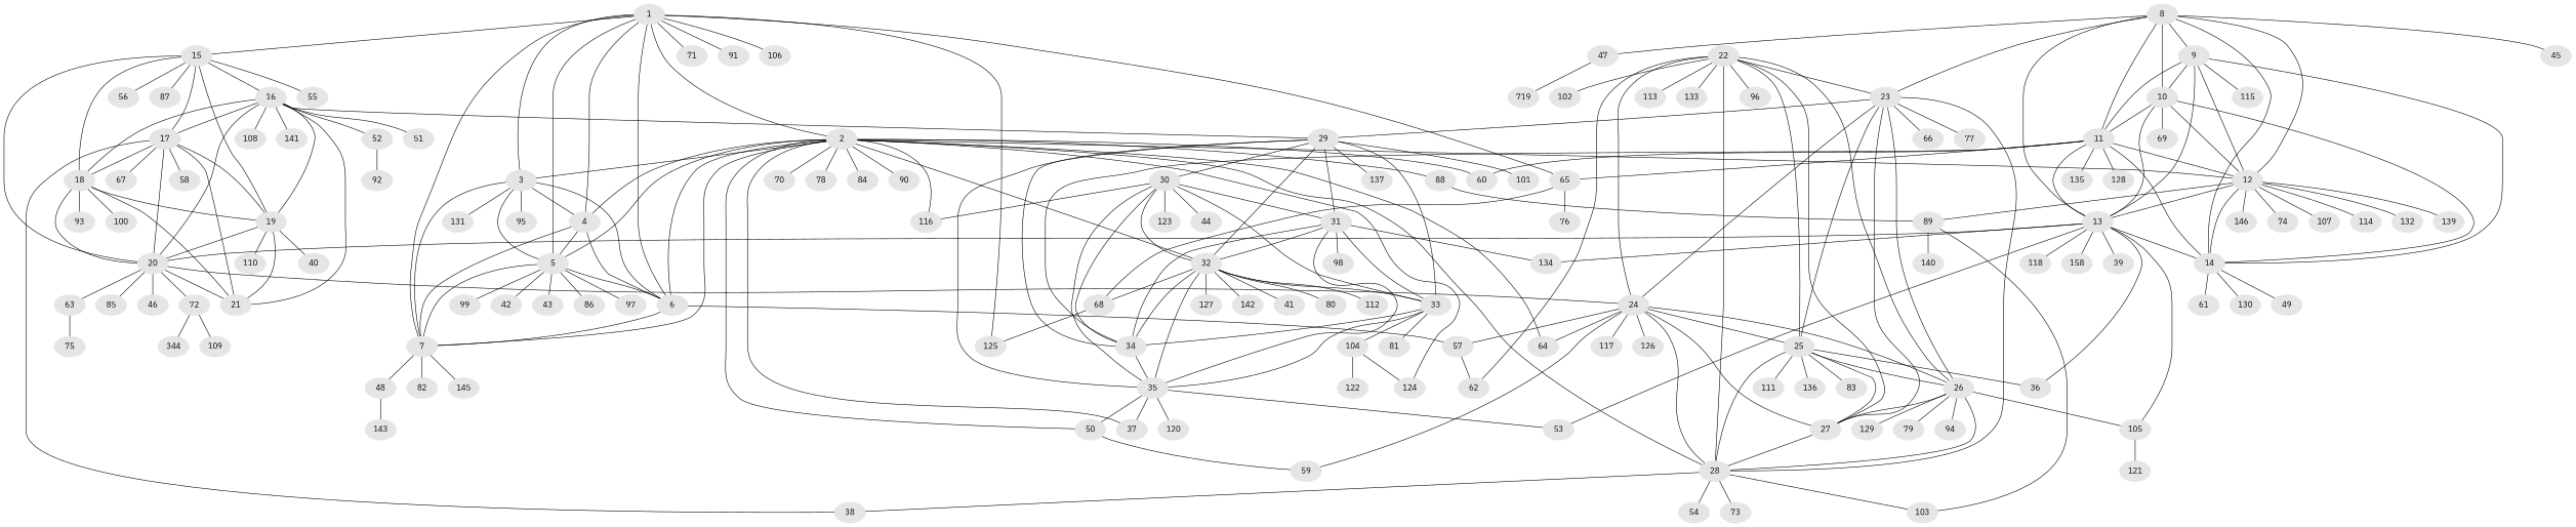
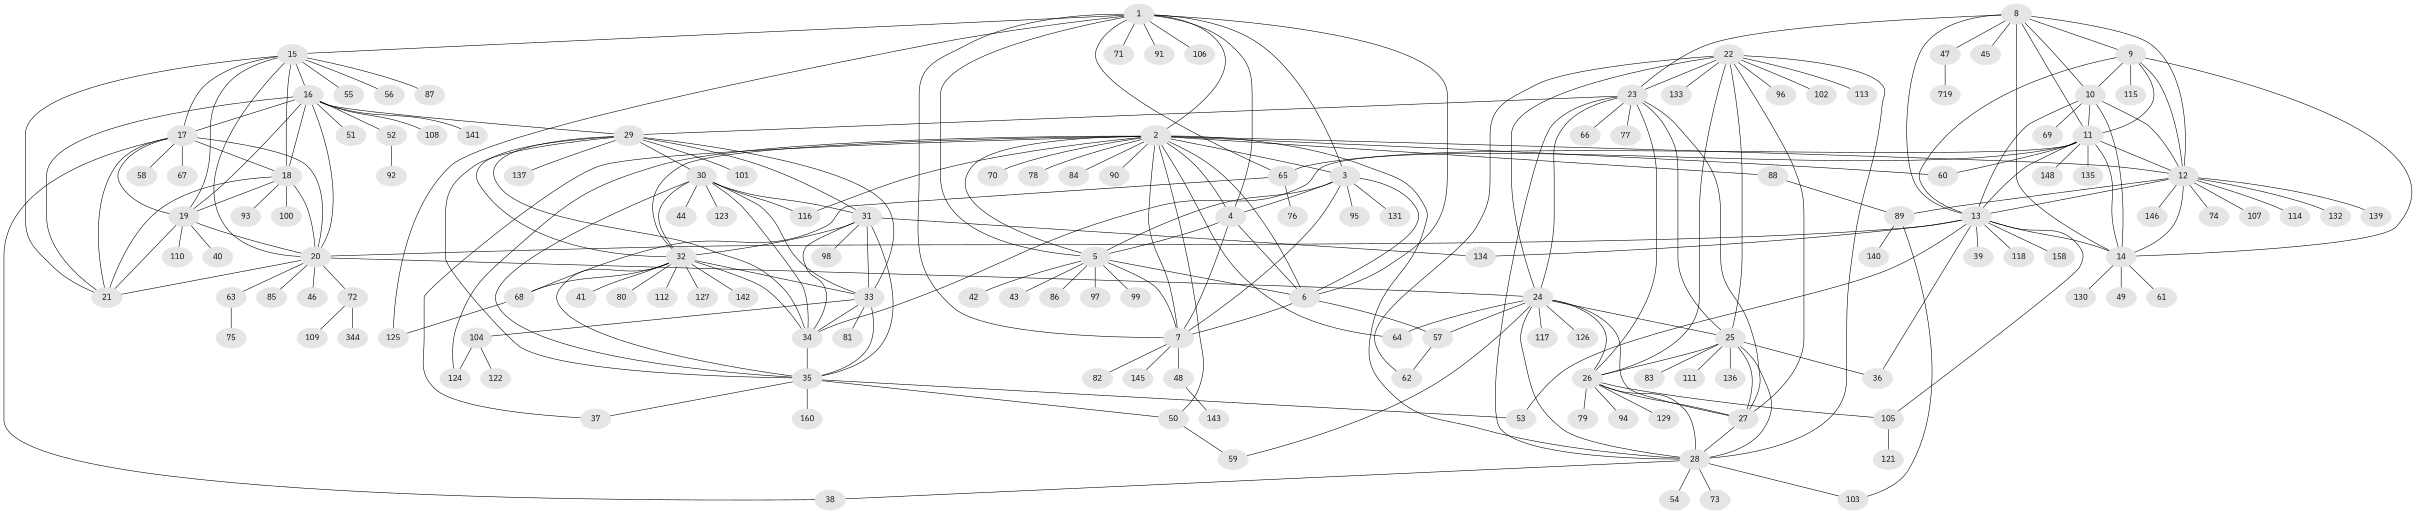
  graph {
    fontname="IBM Plex Sans"
    node [color=gray90 fontname="IBM Plex Sans" style=filled]
    edge [fontname="IBM Plex Sans"]
    1
    2
    3
    4
    5
    6
    7
    15
    65
    71
    91
    106
    125
    12
    28
    32
    37
    50
    60
    64
    70
    78
    84
    88
    90
    116
    124
    95
    131
    42
    43
    86
    97
    99
    57
    48
    82
    145
    20
    16
    17
    18
    19
    21
    55
    56
    87
    68
    76
    13
    14
    74
    89
    107
    114
    132
    139
    146
    38
    54
    73
    103
    34
    33
    35
    41
    80
    112
    127
    142
    59
    62
    143
    8
    9
    10
    11
    23
    45
    47
    115
    69
-   128
+   128 [label=148]
    135
    36
    39
    53
    105
    118
    134
    n91 [label=158]
    49
    61
    130
    29
    24
    25
    26
    27
    66
    77
    n102 [label=719]
    140
    46
    63
    72
    85
    121
    51
    52
    108
    141
    58
    67
    93
    100
    40
    110
    30
    31
    101
    137
    92
    117
    126
    75
    109
    n128 [label=344]
    22
    96
    102
    113
    133
    83
    111
    136
    79
    94
    129
    44
    123
    98
    81
    104
-   120
+   120 [label=160]
    122
    1 -- 2
    1 -- 3
    1 -- 4
    1 -- 5
    1 -- 6
    1 -- 7
    1 -- 15
    1 -- 65
    1 -- 71
    1 -- 91
    1 -- 106
    1 -- 125
    2 -- 3
    2 -- 4
    2 -- 5
    2 -- 6
    2 -- 7
    2 -- 12
    2 -- 28
    2 -- 32
    2 -- 37
    2 -- 50
    2 -- 60
    2 -- 64
    2 -- 70
    2 -- 78
    2 -- 84
    2 -- 88
    2 -- 90
    2 -- 116
    2 -- 124
    3 -- 4
    3 -- 5
    3 -- 6
    3 -- 7
    3 -- 95
    3 -- 131
    4 -- 5
    4 -- 6
    4 -- 7
    5 -- 6
    5 -- 7
    5 -- 42
    5 -- 43
    5 -- 86
    5 -- 97
    5 -- 99
    6 -- 7
    6 -- 57
    7 -- 48
    7 -- 82
    7 -- 145
    15 -- 20
    15 -- 16
    15 -- 17
    15 -- 18
    15 -- 19
+   15 -- 21
    15 -- 55
    15 -- 56
    15 -- 87
    65 -- 68
    65 -- 76
    12 -- 13
    12 -- 14
    12 -- 74
    12 -- 89
    12 -- 107
    12 -- 114
    12 -- 132
    12 -- 139
    12 -- 146
    28 -- 38
    28 -- 54
    28 -- 73
    28 -- 103
    32 -- 68
    32 -- 34
    32 -- 33
    32 -- 35
    32 -- 41
    32 -- 80
    32 -- 112
    32 -- 127
    32 -- 142
    50 -- 59
    88 -- 89
    57 -- 62
    48 -- 143
    20 -- 21
    20 -- 24
    20 -- 46
    20 -- 63
    20 -- 72
    20 -- 85
    16 -- 20
    16 -- 17
    16 -- 18
    16 -- 19
    16 -- 21
    16 -- 29
    16 -- 51
    16 -- 52
    16 -- 108
    16 -- 141
    17 -- 20
    17 -- 18
    17 -- 19
    17 -- 21
    17 -- 38
    17 -- 58
    17 -- 67
    18 -- 20
    18 -- 19
    18 -- 21
    18 -- 93
    18 -- 100
    19 -- 20
    19 -- 21
    19 -- 40
    19 -- 110
    68 -- 125
    13 -- 20
    13 -- 14
    13 -- 36
    13 -- 39
    13 -- 53
    13 -- 105
    13 -- 118
    13 -- 134
    13 -- n91
    14 -- 49
    14 -- 61
    14 -- 130
    89 -- 103
    89 -- 140
    34 -- 35
    33 -- 34
    33 -- 35
    33 -- 81
    33 -- 104
    35 -- 37
    35 -- 50
    35 -- 53
    35 -- 120
    8 -- 12
    8 -- 13
    8 -- 14
    8 -- 9
    8 -- 10
    8 -- 11
    8 -- 23
    8 -- 45
    8 -- 47
    9 -- 12
    9 -- 13
    9 -- 14
    9 -- 10
    9 -- 11
    9 -- 115
    10 -- 12
    10 -- 13
    10 -- 14
    10 -- 11
    10 -- 69
    11 -- 65
    11 -- 12
    11 -- 60
    11 -- 13
    11 -- 14
    11 -- 34
    11 -- 128
    11 -- 135
    23 -- 28
    23 -- 29
    23 -- 24
    23 -- 25
    23 -- 26
    23 -- 27
    23 -- 66
    23 -- 77
    47 -- n102
    105 -- 121
    29 -- 32
    29 -- 34
    29 -- 33
    29 -- 35
    29 -- 30
    29 -- 31
    29 -- 101
    29 -- 137
    24 -- 28
    24 -- 64
    24 -- 57
    24 -- 59
    24 -- 25
    24 -- 26
    24 -- 27
    24 -- 117
    24 -- 126
    25 -- 28
    25 -- 36
    25 -- 26
    25 -- 27
    25 -- 83
    25 -- 111
    25 -- 136
    26 -- 28
    26 -- 105
    26 -- 27
    26 -- 79
    26 -- 94
    26 -- 129
    27 -- 28
    63 -- 75
    72 -- 109
    72 -- n128
    52 -- 92
    30 -- 32
    30 -- 116
    30 -- 34
    30 -- 33
    30 -- 35
    30 -- 31
    30 -- 44
    30 -- 123
    31 -- 32
    31 -- 34
    31 -- 33
    31 -- 35
    31 -- 134
    31 -- 98
    22 -- 28
    22 -- 62
    22 -- 23
    22 -- 24
    22 -- 25
    22 -- 26
    22 -- 27
    22 -- 96
    22 -- 102
    22 -- 113
    22 -- 133
    104 -- 124
    104 -- 122
  }
